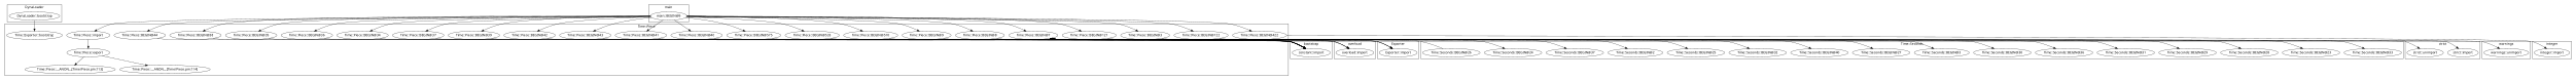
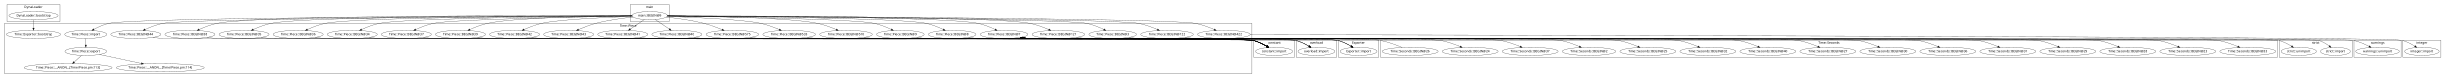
  digraph {
    fontname="Noto Sans"
    node [fontname="Noto Sans"]
    edge [fontname="Noto Sans"]
    "warnings::unimport"
    "DynaLoader::bootstrap"
    "strict::import"
    "strict::unimport"
    "constant::import"
    "Exporter::import"
    "Time::Piece::__ANON__[Time/Piece.pm:113]"
    "Time::Piece::BEGIN@40"
    "Time::Piece::BEGIN@41"
    "Time::Piece::BEGIN@510"
    "Time::Piece::BEGIN@8"
    "Time::Piece::BEGIN@43"
    "Time::Piece::BEGIN@42"
    "Time::Piece::BEGIN@39"
    "Time::Piece::BEGIN@7"
    "Time::Piece::__ANON__[Time/Piece.pm:114]"
    "Time::Piece::BEGIN@9"
    "Time::Piece::BEGIN@37"
    "Time::Piece::BEGIN@34"
    "Time::Piece::BEGIN@36"
    "Time::Piece::BEGIN@533"
    "Time::Piece::BEGIN@121"
    n23 [label="Time::Exporter::bootstrap"]
    "Time::Piece::BEGIN@35"
    "Time::Piece::BEGIN@122"
    "Time::Piece::BEGIN@575"
    "Time::Piece::BEGIN@3"
    "Time::Piece::import"
    "Time::Piece::BEGIN@38"
    "Time::Piece::BEGIN@44"
    "Time::Piece::BEGIN@422"
    "Time::Piece::export"
    "integer::import"
    "overload::import"
    "Time::Seconds::BEGIN@33"
    "Time::Seconds::BEGIN@23"
    "Time::Seconds::BEGIN@28"
    "Time::Seconds::BEGIN@29"
    "Time::Seconds::BEGIN@31"
    "Time::Seconds::BEGIN@36"
    "Time::Seconds::BEGIN@30"
-   "Time::Seconds::BEGIN@3"
    "Time::Seconds::BEGIN@27"
    "Time::Seconds::BEGIN@40"
    "Time::Seconds::BEGIN@32"
    "Time::Seconds::BEGIN@25"
    "Time::Seconds::BEGIN@2"
    "Time::Seconds::BEGIN@37"
    "Time::Seconds::BEGIN@24"
    "Time::Seconds::BEGIN@26"
    "main::BEGIN@9"
    subgraph cluster_1 {
      label=warnings
      "warnings::unimport"
    }
    subgraph cluster_2 {
      label=DynaLoader
      "DynaLoader::bootstrap"
    }
    subgraph cluster_3 {
      label="strict"
      "strict::import"
      "strict::unimport"
    }
    subgraph cluster_4 {
-     label=bootstrap
+     label=constant
      "constant::import"
    }
    subgraph cluster_5 {
      label=Exporter
      "Exporter::import"
    }
    subgraph cluster_6 {
      label="Time::Piece"
      "Time::Piece::__ANON__[Time/Piece.pm:113]"
      "Time::Piece::BEGIN@40"
      "Time::Piece::BEGIN@41"
      "Time::Piece::BEGIN@510"
      "Time::Piece::BEGIN@8"
      "Time::Piece::BEGIN@43"
      "Time::Piece::BEGIN@42"
      "Time::Piece::BEGIN@39"
      "Time::Piece::BEGIN@7"
      "Time::Piece::__ANON__[Time/Piece.pm:114]"
      "Time::Piece::BEGIN@9"
      "Time::Piece::BEGIN@37"
      "Time::Piece::BEGIN@34"
      "Time::Piece::BEGIN@36"
      "Time::Piece::BEGIN@533"
      "Time::Piece::BEGIN@121"
      n23
      "Time::Piece::BEGIN@35"
      "Time::Piece::BEGIN@122"
      "Time::Piece::BEGIN@575"
      "Time::Piece::BEGIN@3"
      "Time::Piece::import"
      "Time::Piece::BEGIN@38"
      "Time::Piece::BEGIN@44"
      "Time::Piece::BEGIN@422"
      "Time::Piece::export"
    }
    subgraph cluster_7 {
      label=integer
      "integer::import"
    }
    subgraph cluster_8 {
      label=overload
      "overload::import"
    }
    subgraph cluster_9 {
      label="Time::Seconds"
      "Time::Seconds::BEGIN@33"
      "Time::Seconds::BEGIN@23"
      "Time::Seconds::BEGIN@28"
      "Time::Seconds::BEGIN@29"
      "Time::Seconds::BEGIN@31"
      "Time::Seconds::BEGIN@36"
      "Time::Seconds::BEGIN@30"
-     "Time::Seconds::BEGIN@3"
      "Time::Seconds::BEGIN@27"
      "Time::Seconds::BEGIN@40"
      "Time::Seconds::BEGIN@32"
      "Time::Seconds::BEGIN@25"
      "Time::Seconds::BEGIN@2"
      "Time::Seconds::BEGIN@37"
      "Time::Seconds::BEGIN@24"
      "Time::Seconds::BEGIN@26"
    }
    subgraph cluster_10 {
      label=main
      "main::BEGIN@9"
    }
    "DynaLoader::bootstrap" -> n23
    "Time::Piece::BEGIN@40" -> "constant::import"
    "Time::Piece::BEGIN@41" -> "constant::import"
    "Time::Piece::BEGIN@510" -> "overload::import"
    "Time::Piece::BEGIN@8" -> "Exporter::import"
    "Time::Piece::BEGIN@43" -> "constant::import"
    "Time::Piece::BEGIN@42" -> "constant::import"
    "Time::Piece::BEGIN@39" -> "constant::import"
    "Time::Piece::BEGIN@7" -> "Exporter::import"
    "Time::Piece::BEGIN@7" -> "Time::Seconds::BEGIN@33"
    "Time::Piece::BEGIN@7" -> "Time::Seconds::BEGIN@23"
    "Time::Piece::BEGIN@7" -> "Time::Seconds::BEGIN@28"
    "Time::Piece::BEGIN@7" -> "Time::Seconds::BEGIN@29"
    "Time::Piece::BEGIN@7" -> "Time::Seconds::BEGIN@31"
    "Time::Piece::BEGIN@7" -> "Time::Seconds::BEGIN@36"
    "Time::Piece::BEGIN@7" -> "Time::Seconds::BEGIN@30"
-   "Time::Piece::BEGIN@7" -> "Time::Seconds::BEGIN@3"
    "Time::Piece::BEGIN@7" -> "Time::Seconds::BEGIN@27"
    "Time::Piece::BEGIN@7" -> "Time::Seconds::BEGIN@40"
    "Time::Piece::BEGIN@7" -> "Time::Seconds::BEGIN@32"
    "Time::Piece::BEGIN@7" -> "Time::Seconds::BEGIN@25"
    "Time::Piece::BEGIN@7" -> "Time::Seconds::BEGIN@2"
    "Time::Piece::BEGIN@7" -> "Time::Seconds::BEGIN@37"
    "Time::Piece::BEGIN@7" -> "Time::Seconds::BEGIN@24"
    "Time::Piece::BEGIN@9" -> "Exporter::import"
    "Time::Piece::BEGIN@37" -> "constant::import"
    "Time::Piece::BEGIN@34" -> "constant::import"
    "Time::Piece::BEGIN@36" -> "constant::import"
    "Time::Piece::BEGIN@533" -> "overload::import"
    "Time::Piece::BEGIN@121" -> "strict::unimport"
    "Time::Piece::BEGIN@35" -> "constant::import"
    "Time::Piece::BEGIN@122" -> "warnings::unimport"
    "Time::Piece::BEGIN@575" -> "overload::import"
    "Time::Piece::BEGIN@3" -> "strict::import"
    "Time::Piece::import" -> "Time::Piece::export"
    "Time::Piece::BEGIN@38" -> "constant::import"
    "Time::Piece::BEGIN@44" -> "constant::import"
    "Time::Piece::BEGIN@422" -> "integer::import"
    "Time::Piece::export" -> "Time::Piece::__ANON__[Time/Piece.pm:113]"
    "Time::Piece::export" -> "Time::Piece::__ANON__[Time/Piece.pm:114]"
    "Time::Seconds::BEGIN@26" -> "Time::Piece::BEGIN@7"
    "main::BEGIN@9" -> "Time::Piece::BEGIN@40"
    "main::BEGIN@9" -> "Time::Piece::BEGIN@41"
    "main::BEGIN@9" -> "Time::Piece::BEGIN@510"
    "main::BEGIN@9" -> "Time::Piece::BEGIN@8"
    "main::BEGIN@9" -> "Time::Piece::BEGIN@43"
    "main::BEGIN@9" -> "Time::Piece::BEGIN@42"
    "main::BEGIN@9" -> "Time::Piece::BEGIN@39"
    "main::BEGIN@9" -> "Time::Piece::BEGIN@7"
    "main::BEGIN@9" -> "Time::Piece::BEGIN@9"
    "main::BEGIN@9" -> "Time::Piece::BEGIN@37"
    "main::BEGIN@9" -> "Time::Piece::BEGIN@34"
    "main::BEGIN@9" -> "Time::Piece::BEGIN@36"
    "main::BEGIN@9" -> "Time::Piece::BEGIN@533"
    "main::BEGIN@9" -> "Time::Piece::BEGIN@121"
    "main::BEGIN@9" -> "Time::Piece::BEGIN@35"
    "main::BEGIN@9" -> "Time::Piece::BEGIN@122"
    "main::BEGIN@9" -> "Time::Piece::BEGIN@575"
    "main::BEGIN@9" -> "Time::Piece::BEGIN@3"
    "main::BEGIN@9" -> "Time::Piece::import"
    "main::BEGIN@9" -> "Time::Piece::BEGIN@38"
    "main::BEGIN@9" -> "Time::Piece::BEGIN@44"
    "main::BEGIN@9" -> "Time::Piece::BEGIN@422"
  }
